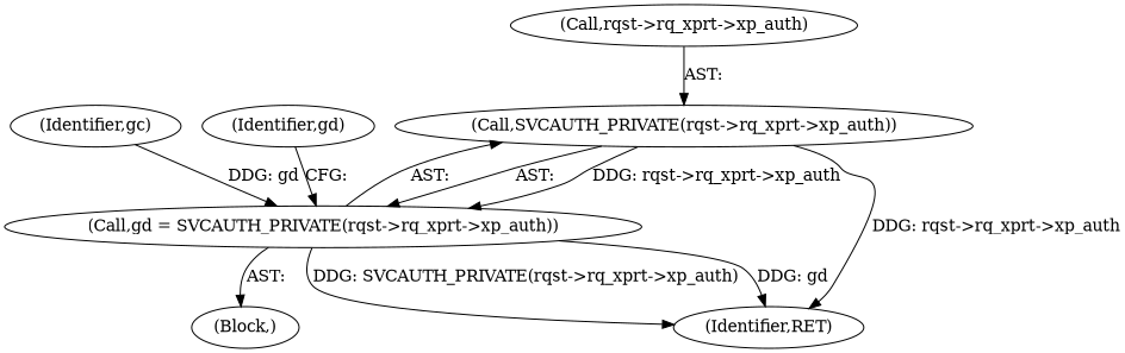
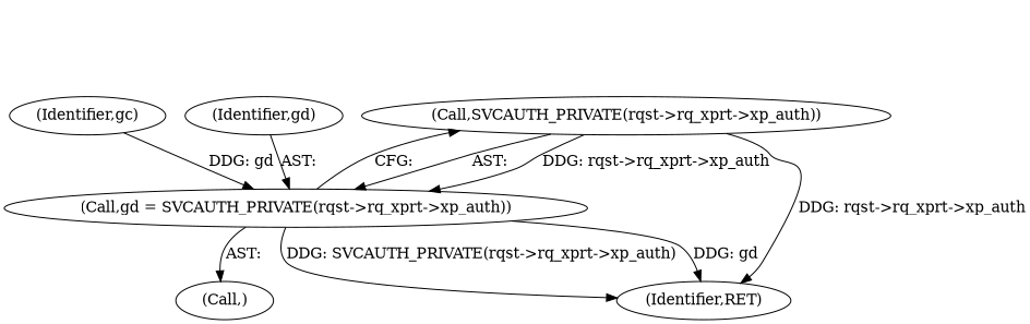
  digraph {
    n1 [label="(Call,SVCAUTH_PRIVATE(rqst->rq_xprt->xp_auth))"]
    n2 [label="(Call,gd = SVCAUTH_PRIVATE(rqst->rq_xprt->xp_auth))"]
    n3 [label="(Identifier,RET)"]
-   n4 [label="(Block,)"]
-   n5 [label="(Call,rqst->rq_xprt->xp_auth)"]
+   n4 [label="(Call,)"]
    n6 [label="(Identifier,gc)"]
    n7 [label="(Identifier,gd)"]
    n1 -> n2 [label="AST: "]
    n1 -> n2 [label="DDG: rqst->rq_xprt->xp_auth"]
    n1 -> n3 [label="DDG: rqst->rq_xprt->xp_auth"]
-   n2 -> n1 [label="AST: "]
+   n2 -> n1 [label="CFG: "]
    n2 -> n3 [label="DDG: gd"]
    n2 -> n3 [label="DDG: SVCAUTH_PRIVATE(rqst->rq_xprt->xp_auth)"]
    n2 -> n4 [label="AST: "]
-   n5 -> n1 [label="AST: "]
    n6 -> n2 [label="DDG: gd"]
-   n7 -> n2 [label="CFG: "]
+   n7 -> n2 [label="AST: "]
  }
